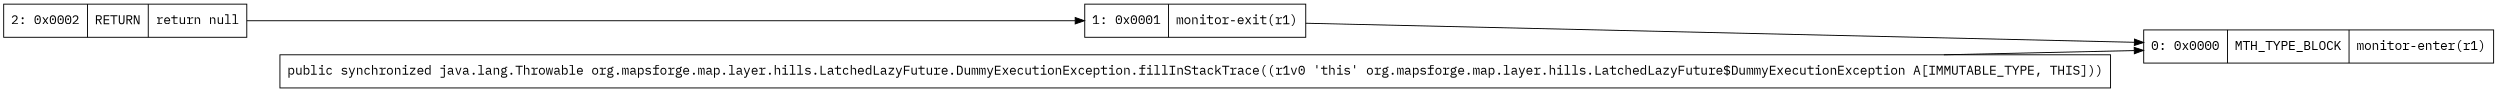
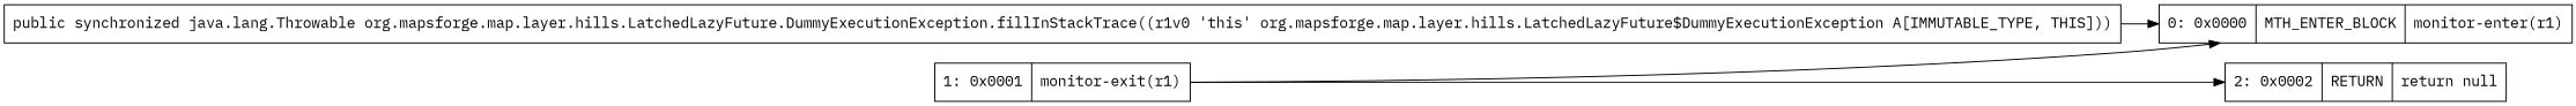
  digraph {
    fontname="IBM Plex Mono"
    rankdir=LR
    node [fontname="IBM Plex Mono" shape=record]
    edge [fontname="IBM Plex Mono"]
-   n1 [label="{0\:\ 0x0000|MTH_TYPE_BLOCK\l|monitor\-enter(r1)\l}"]
+   n1 [label="{0\:\ 0x0000|MTH_ENTER_BLOCK\l|monitor\-enter(r1)\l}"]
    n2 [label="{1\:\ 0x0001|monitor\-exit(r1)\l}"]
    n3 [label="{2\:\ 0x0002|RETURN\l|return null\l}"]
    n4 [label="{public synchronized java.lang.Throwable org.mapsforge.map.layer.hills.LatchedLazyFuture.DummyExecutionException.fillInStackTrace((r1v0 'this' org.mapsforge.map.layer.hills.LatchedLazyFuture$DummyExecutionException A[IMMUTABLE_TYPE, THIS])) }"]
    n2 -> n1
-   n3 -> n2
+   n2 -> n3
    n4 -> n1
  }
